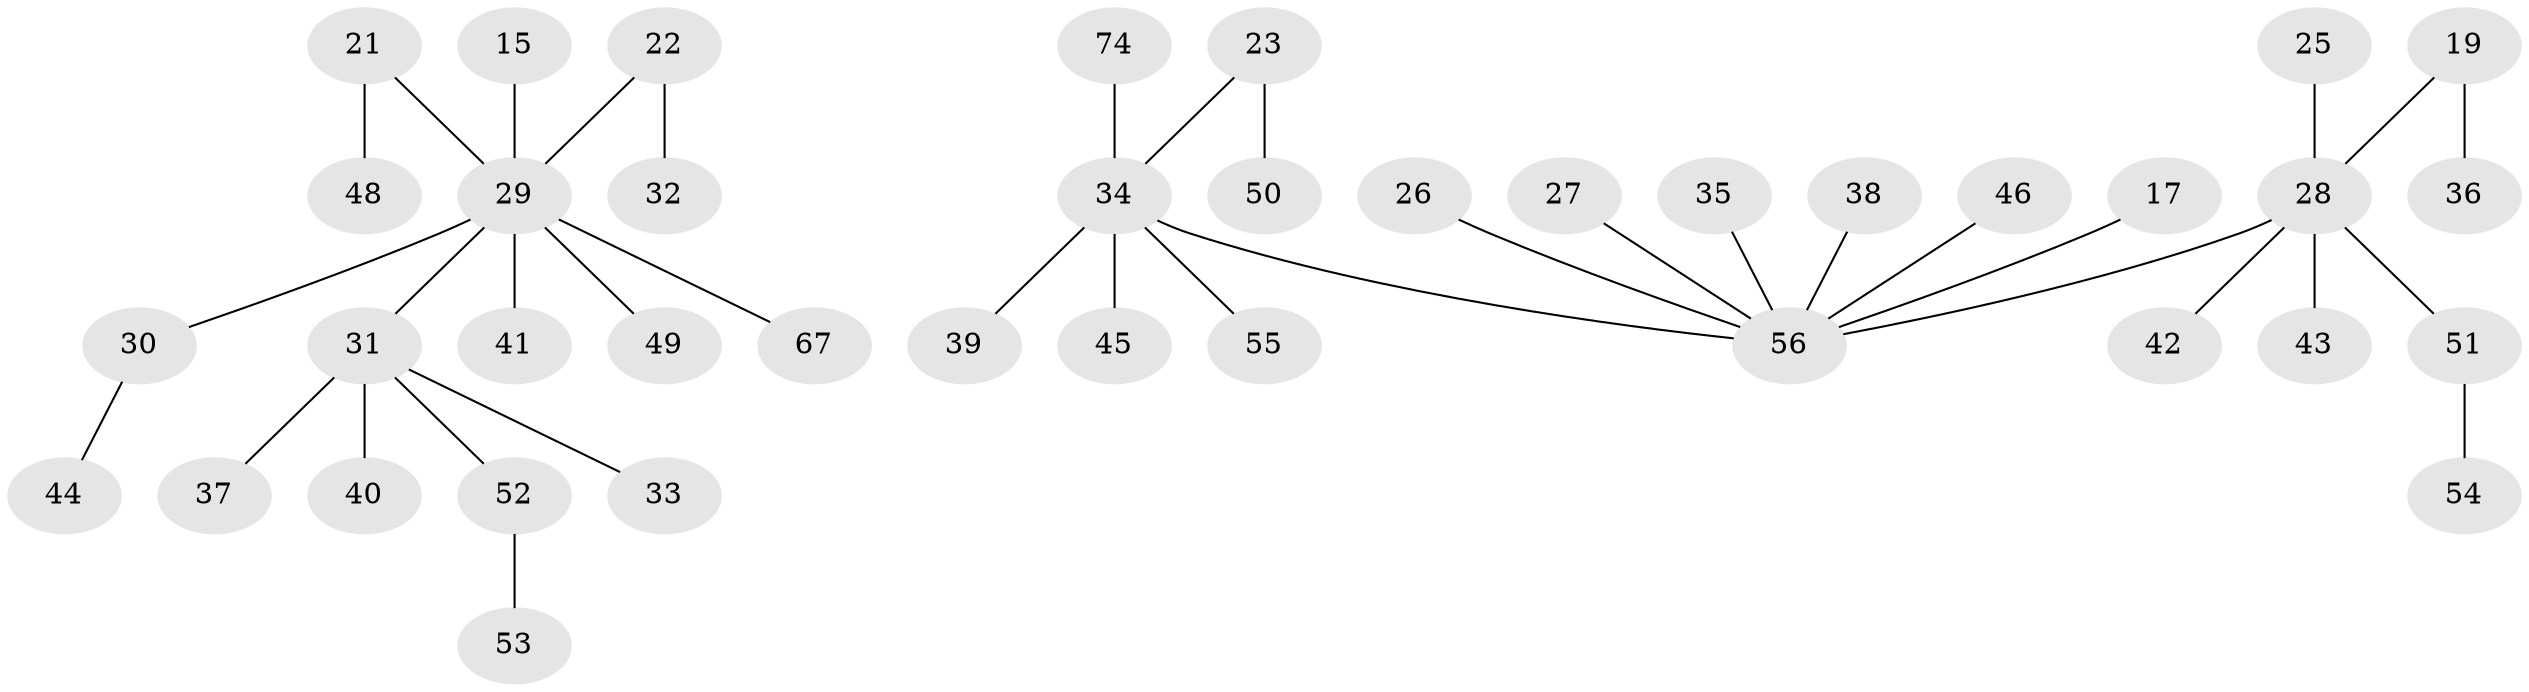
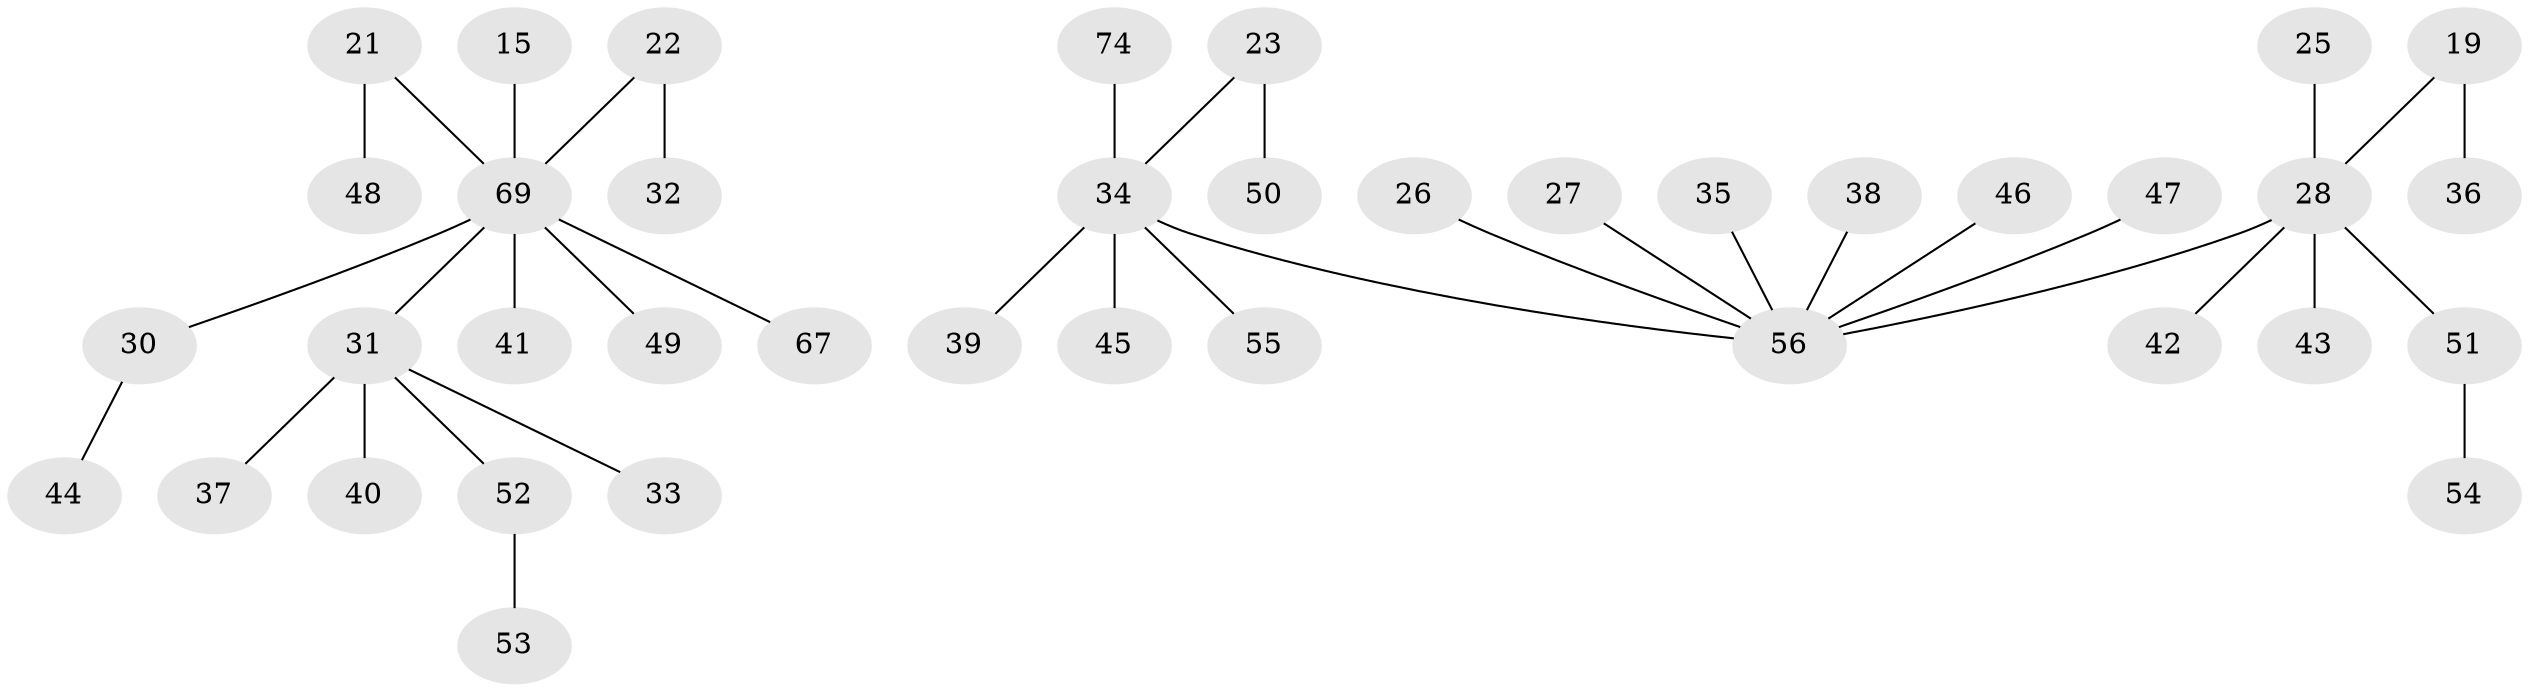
  graph {
    node [color=gray90 style=filled]
-   29 [super="+8+9+20+14"]
+   29 [super="+8+9+20+14" label=69]
    30 [super="+13"]
    31
    41
    49
    n6 [label=67]
    15
    28 [super="+16"]
    56 [super="+10+6+11+3"]
    42
    43
    51
    19
    36
    21
    48
    22
    32
    34 [super="+2+12+17+18"]
    39
    45
    55
    23
    50
    n25 [label=74]
    25
    26
    27
    54
    44
    33
    37
    40
    52
    53
    35
    38
    46
-   47 [label=17]
+   47
    29 -- 30
    29 -- 31
    29 -- 41
    29 -- 49
    29 -- n6
    30 -- 44
    31 -- 33
    31 -- 37
    31 -- 40
    31 -- 52
    15 -- 29
    28 -- 56
    28 -- 42
    28 -- 43
    28 -- 51
    51 -- 54
    19 -- 28
    19 -- 36
    21 -- 29
    21 -- 48
    22 -- 29
    22 -- 32
    34 -- 56
    34 -- 39
    34 -- 45
    34 -- 55
    23 -- 34
    23 -- 50
    n25 -- 34
    25 -- 28
    26 -- 56
    27 -- 56
    52 -- 53
    35 -- 56
    38 -- 56
    46 -- 56
    47 -- 56
  }
